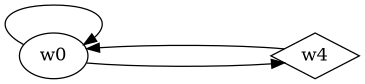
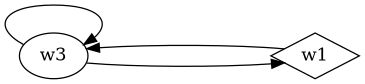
  digraph {
    nodesep=0.3
    rankdir=LR
    ranksep=2
    edge [arrowsize=1]
-   w0 [shape=ellipse]
-   w1 [shape=diamond label=w4]
+   w0 [shape=ellipse label=w3]
+   w1 [shape=diamond]
    w0 -> w0
    w0 -> w1
    w1 -> w0
  }
